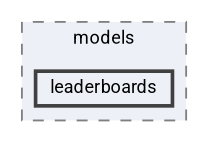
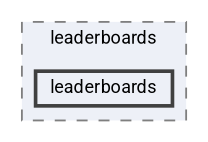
  digraph {
    compound=true
    fontname=Roboto
    n1 [color=grey25 fillcolor="#edf0f7" fontname=Roboto fontsize=10 height=0.2 label=leaderboards shape=box style="filled,bold" width=0.4]
    subgraph cluster_1 {
      bgcolor="#edf0f7"
      fontsize=10
-     label=models
+     label=leaderboards
      pencolor=grey50
      style="filled,dashed"
      n1
    }
  }
